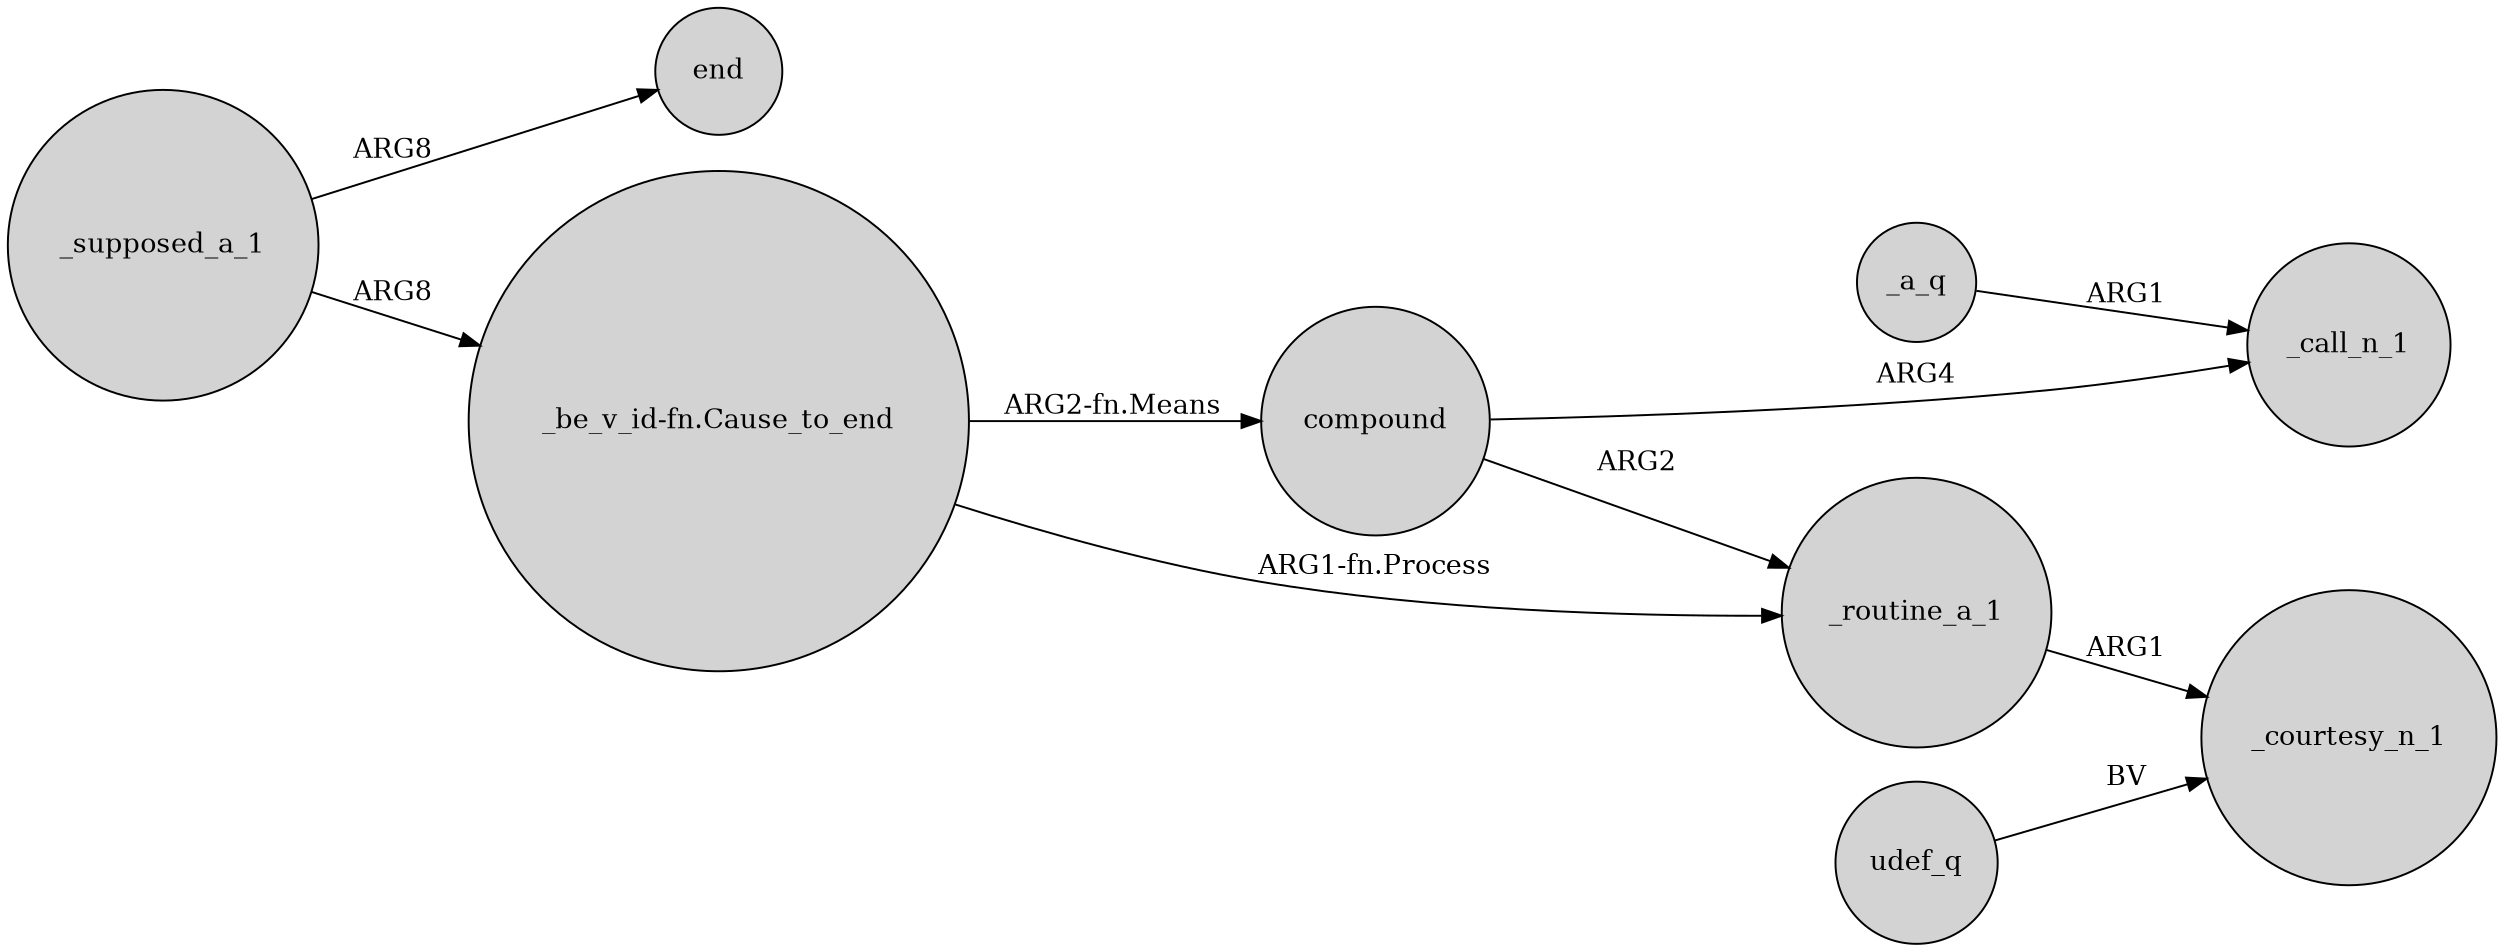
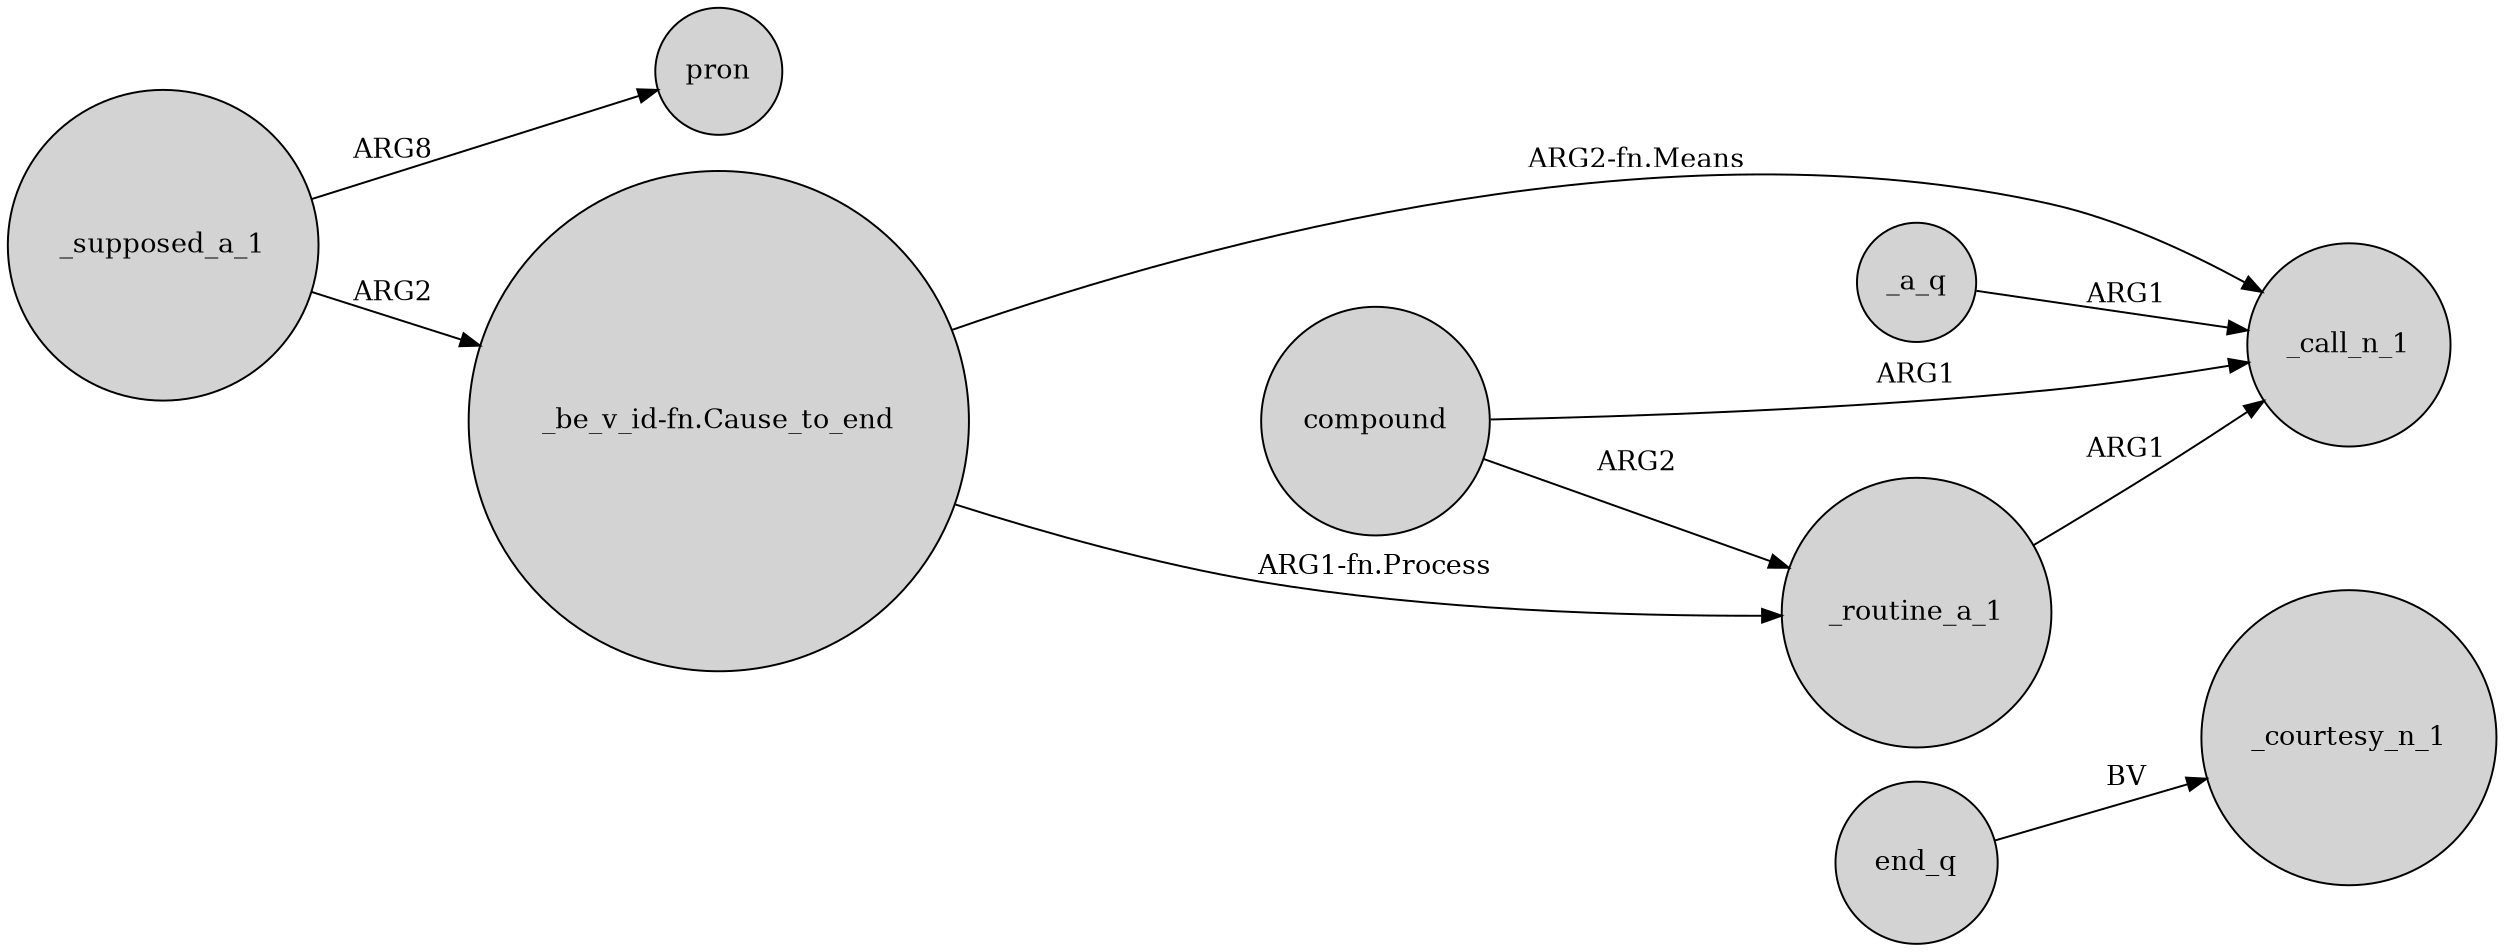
  digraph {
    rankdir=LR
    node [shape=circle style=filled]
    _routine_a_1
    _call_n_1
    compound
-   udef_q
+   udef_q [label=end_q]
    _courtesy_n_1
    _supposed_a_1
-   pron [label=end]
+   pron
    "_be_v_id-fn.Cause_to_end"
    _a_q
-   _routine_a_1 -> _courtesy_n_1 [label=ARG1]
+   _routine_a_1 -> _call_n_1 [label=ARG1]
    compound -> _routine_a_1 [label=ARG2]
-   compound -> _call_n_1 [label=ARG4]
+   compound -> _call_n_1 [label=ARG1]
    udef_q -> _courtesy_n_1 [label=BV]
    _supposed_a_1 -> pron [label=ARG8]
-   _supposed_a_1 -> "_be_v_id-fn.Cause_to_end" [label=ARG8]
+   _supposed_a_1 -> "_be_v_id-fn.Cause_to_end" [label=ARG2]
    "_be_v_id-fn.Cause_to_end" -> _routine_a_1 [label="ARG1-fn.Process"]
-   "_be_v_id-fn.Cause_to_end" -> compound [label="ARG2-fn.Means"]
+   "_be_v_id-fn.Cause_to_end" -> _call_n_1 [label="ARG2-fn.Means"]
    _a_q -> _call_n_1 [label=ARG1]
  }
